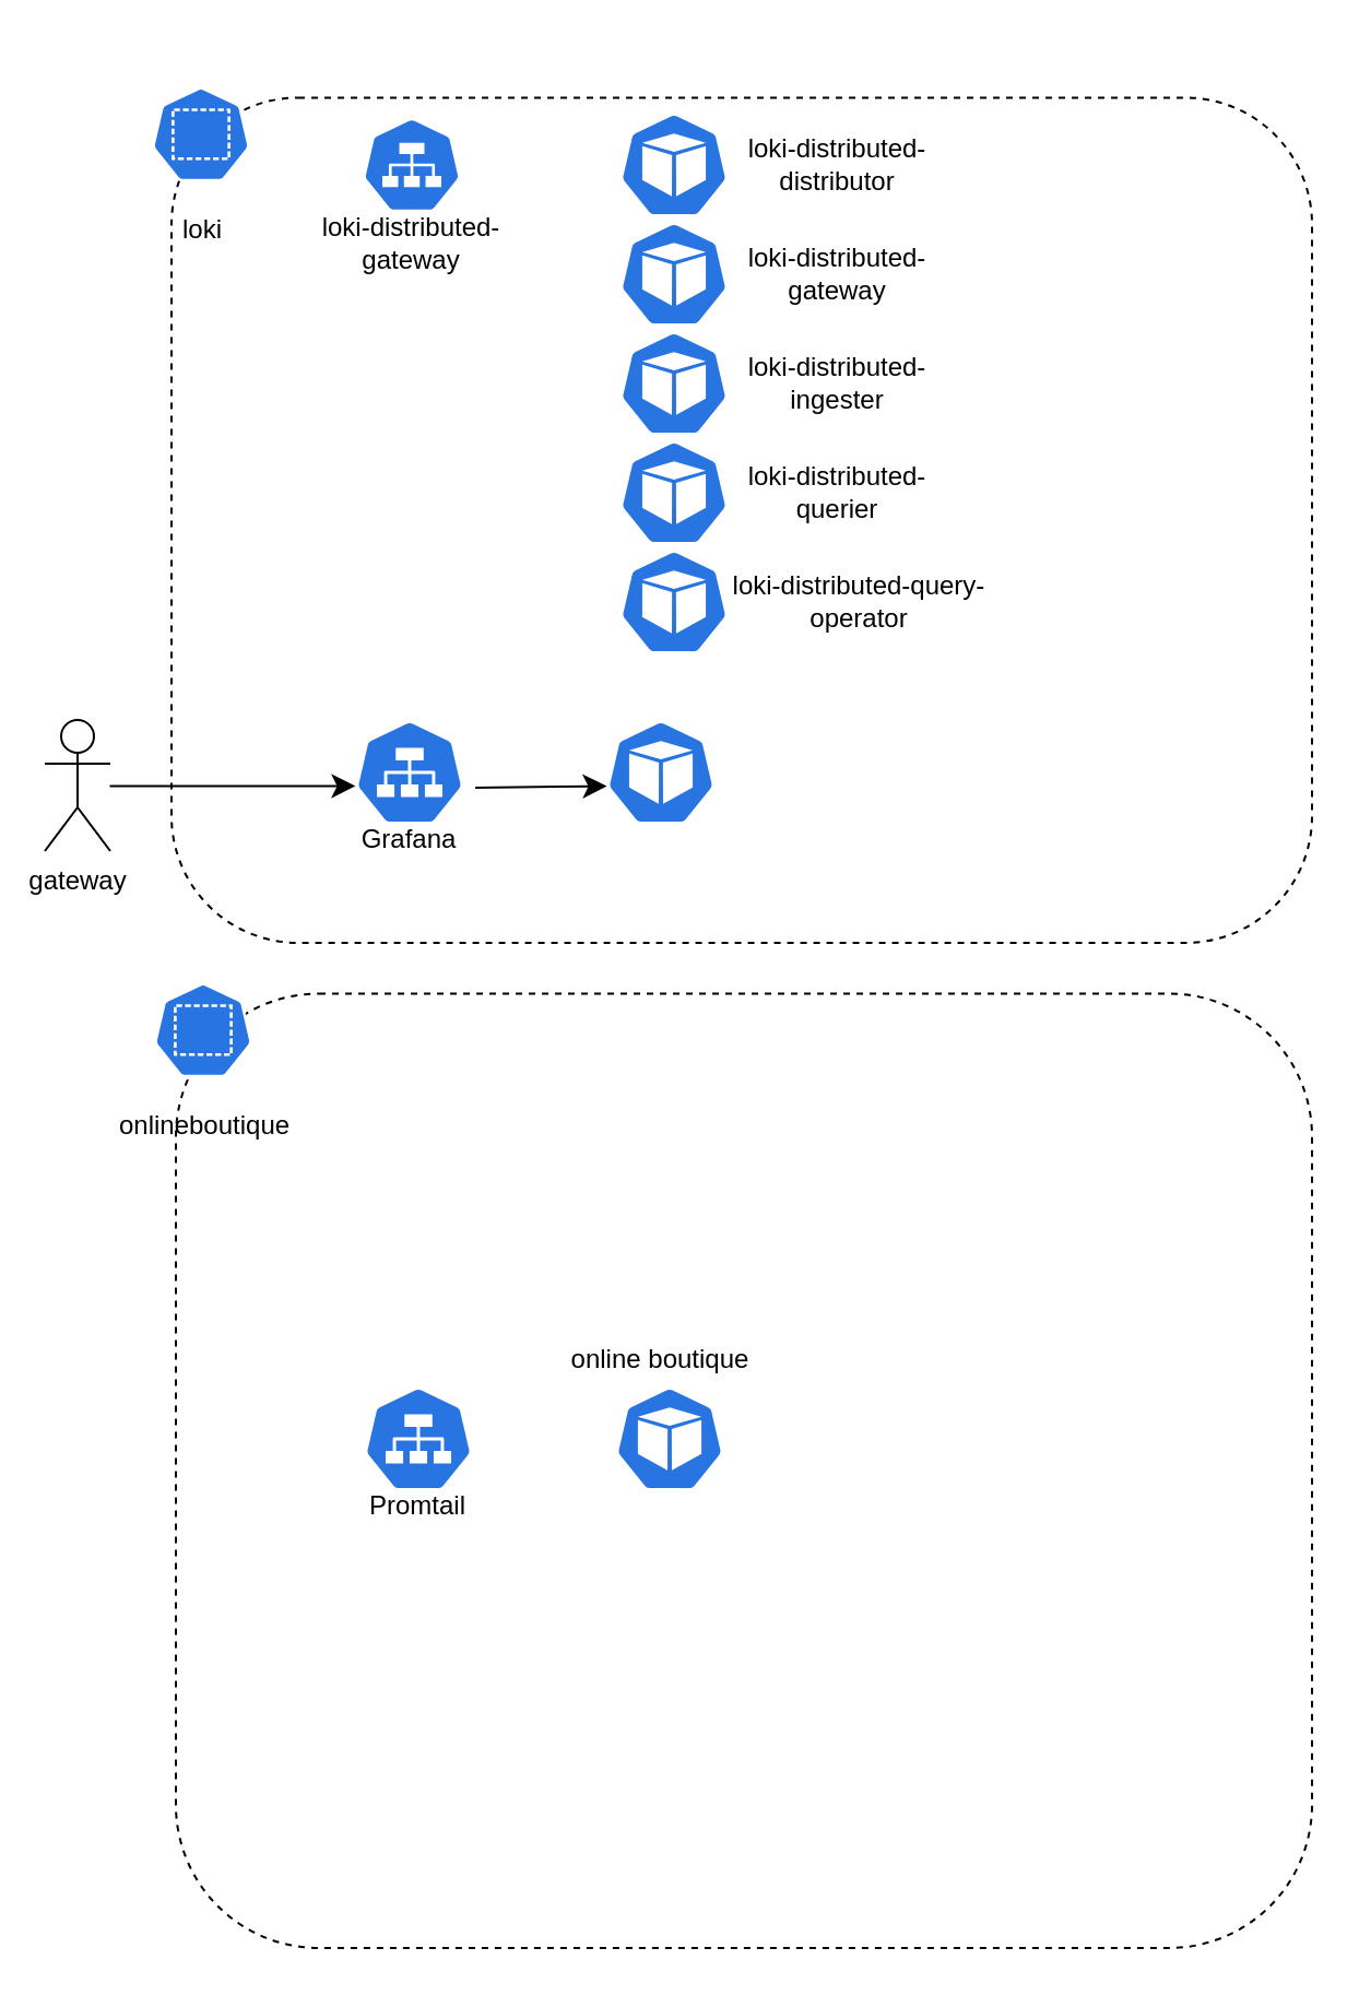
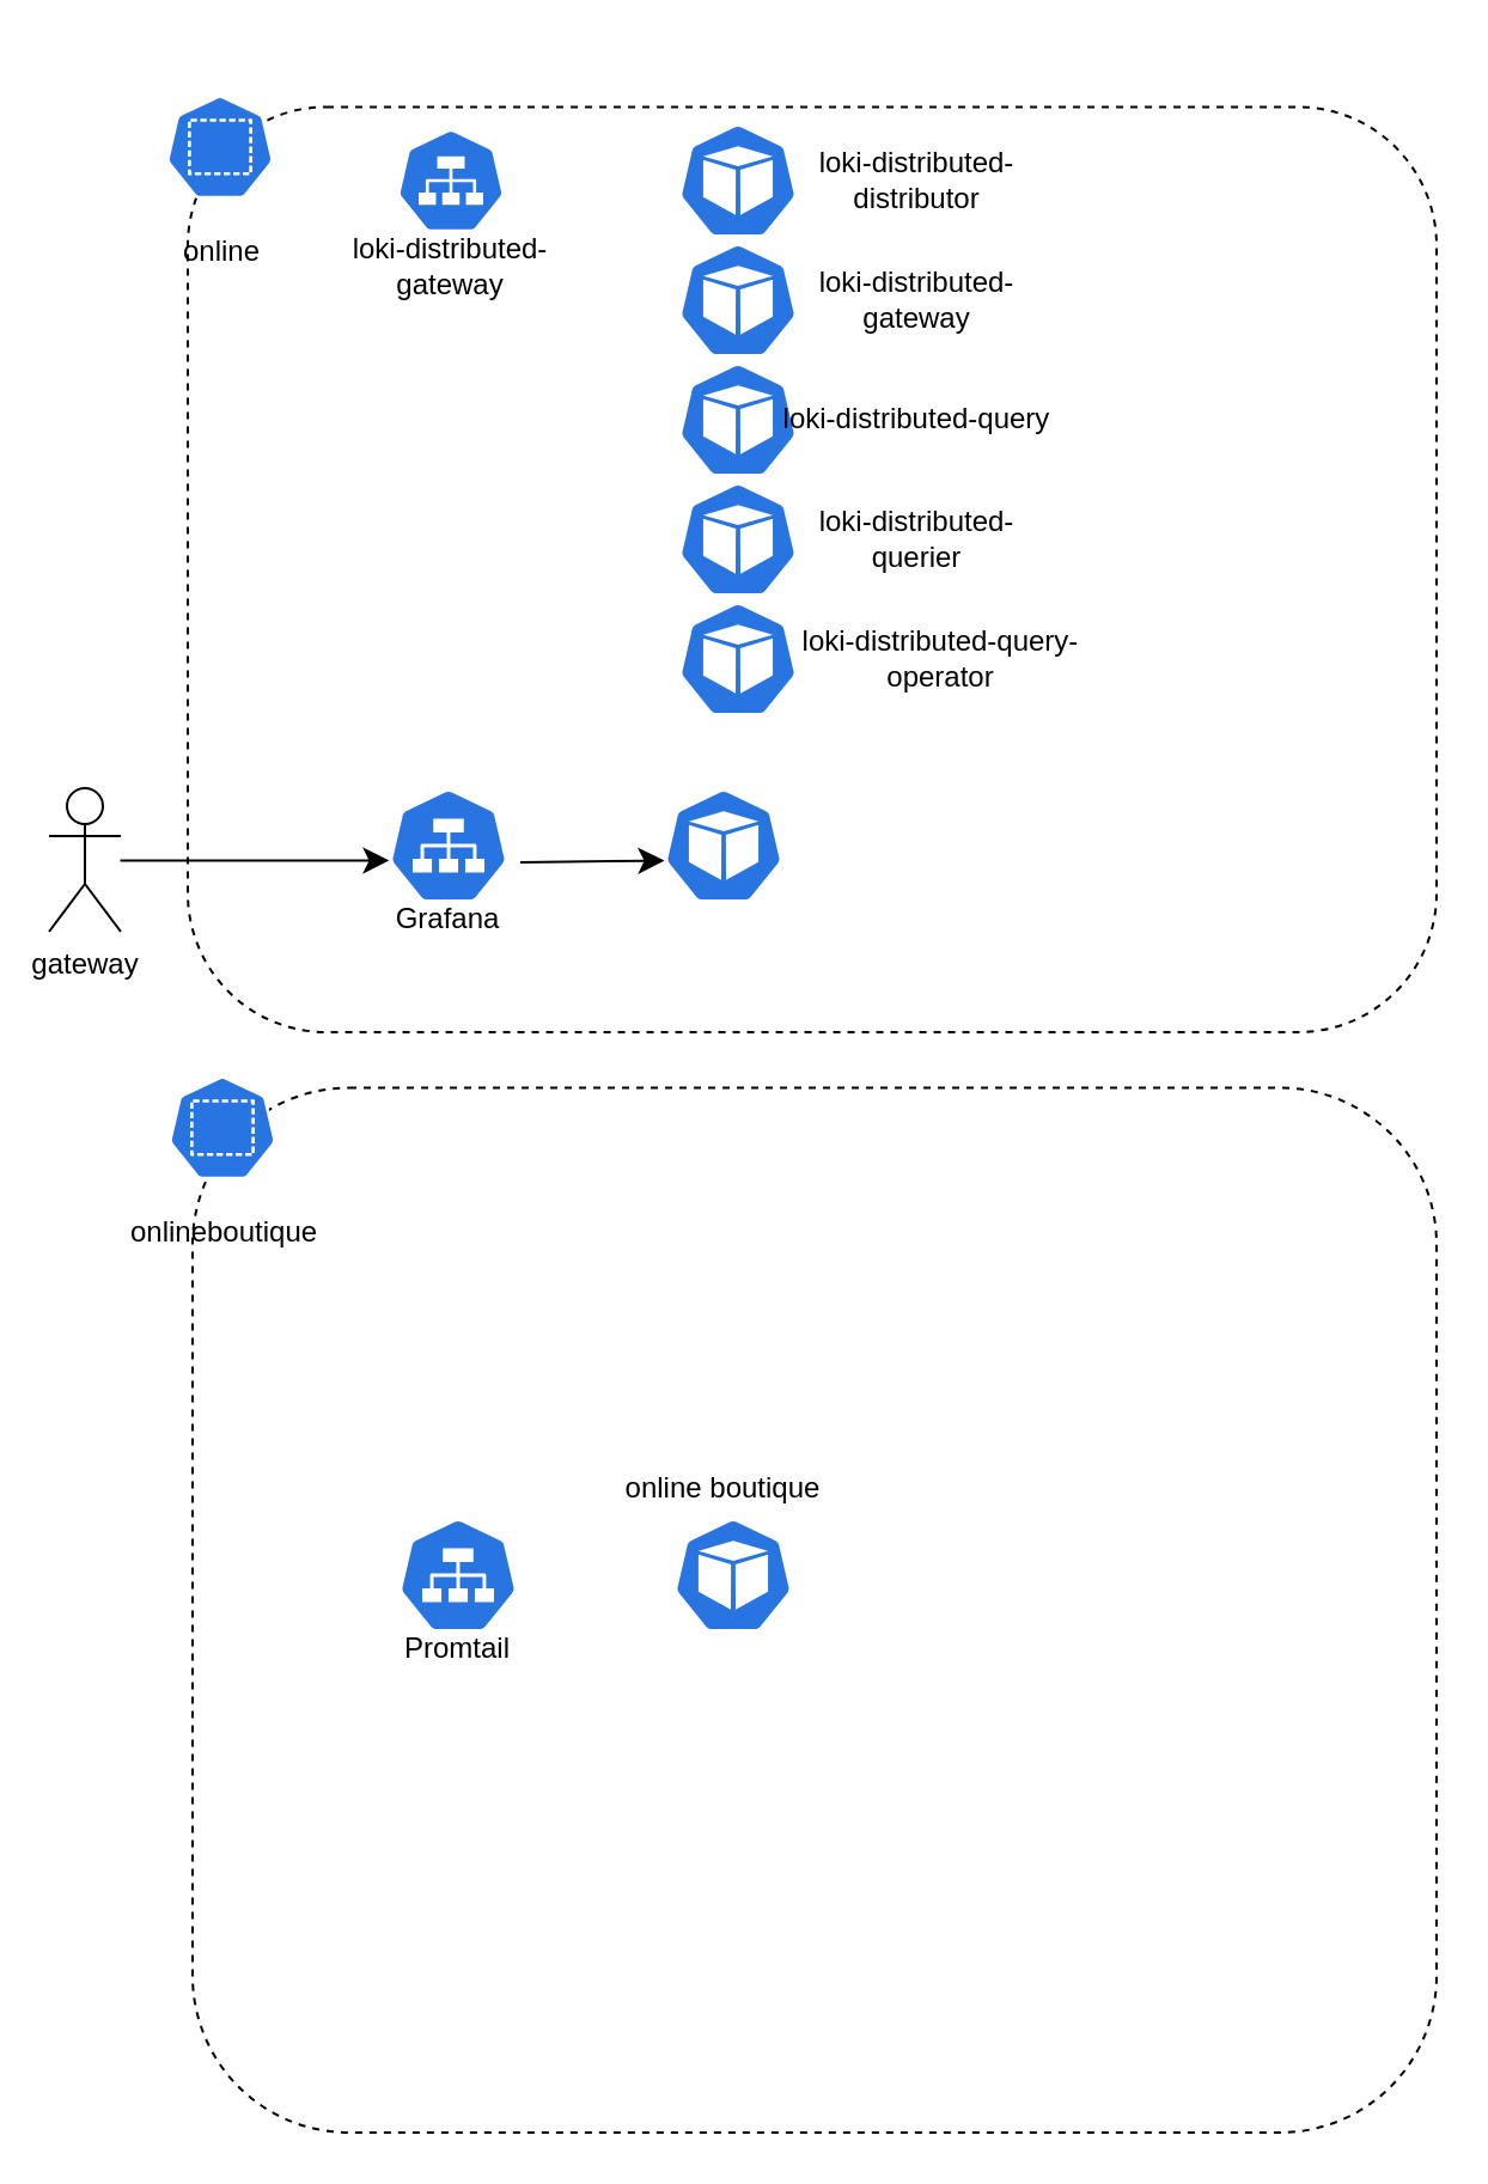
  <mxCell id="0" />
  <mxCell id="1" parent="0" />
  <mxCell id="2" value="" style="group" vertex="1" connectable="0" parent="1"><mxGeometry x="60" y="20.5" width="540" height="410.5" as="geometry" /></mxCell>
  <mxCell id="3" value="" style="rounded=1;whiteSpace=wrap;html=1;fillColor=none;dashed=1;" vertex="1" parent="2"><mxGeometry x="18" y="23.707" width="522" height="386.793" as="geometry" /></mxCell>
- <mxCell id="4" value="loki" style="sketch=0;html=1;dashed=0;whitespace=wrap;fillColor=#2875E2;strokeColor=#ffffff;points=[[0.005,0.63,0],[0.1,0.2,0],[0.9,0.2,0],[0.5,0,0],[0.995,0.63,0],[0.72,0.99,0],[0.5,1,0],[0.28,0.99,0]];verticalLabelPosition=bottom;align=center;verticalAlign=top;shape=mxgraph.kubernetes.icon;prIcon=ns" vertex="1" parent="2"><mxGeometry x="9" y="10.5" width="45" height="59.891" as="geometry" /></mxCell>
+ <mxCell id="4" value="online" style="sketch=0;html=1;dashed=0;whitespace=wrap;fillColor=#2875E2;strokeColor=#ffffff;points=[[0.005,0.63,0],[0.1,0.2,0],[0.9,0.2,0],[0.5,0,0],[0.995,0.63,0],[0.72,0.99,0],[0.5,1,0],[0.28,0.99,0]];verticalLabelPosition=bottom;align=center;verticalAlign=top;shape=mxgraph.kubernetes.icon;prIcon=ns" vertex="1" parent="2"><mxGeometry x="9" y="10.5" width="45" height="59.891" as="geometry" /></mxCell>
  <mxCell id="5" value="" style="group" vertex="1" connectable="0" parent="2"><mxGeometry x="74" y="30.5" width="108" height="75" as="geometry" /></mxCell>
  <mxCell id="6" value="loki-distributed-gateway" style="text;html=1;align=center;verticalAlign=middle;whiteSpace=wrap;rounded=0;" parent="5" vertex="1"><mxGeometry y="45" width="108" height="30" as="geometry" /></mxCell>
  <mxCell id="7" value="" style="sketch=0;html=1;dashed=0;whitespace=wrap;fillColor=#2875E2;strokeColor=#ffffff;points=[[0.005,0.63,0],[0.1,0.2,0],[0.9,0.2,0],[0.5,0,0],[0.995,0.63,0],[0.72,0.99,0],[0.5,1,0],[0.28,0.99,0]];verticalLabelPosition=bottom;align=center;verticalAlign=top;shape=mxgraph.kubernetes.icon;prIcon=svc" parent="5" vertex="1"><mxGeometry x="31.5" width="45" height="48" as="geometry" /></mxCell>
  <mxCell id="8" value="" style="group" parent="1" vertex="1" connectable="0"><mxGeometry x="157" y="329" width="60" height="70" as="geometry" /></mxCell>
  <mxCell id="9" value="Grafana" style="text;html=1;align=center;verticalAlign=middle;whiteSpace=wrap;rounded=0;" parent="8" vertex="1"><mxGeometry y="40" width="60" height="30" as="geometry" /></mxCell>
  <mxCell id="10" value="" style="sketch=0;html=1;dashed=0;whitespace=wrap;fillColor=#2875E2;strokeColor=#ffffff;points=[[0.005,0.63,0],[0.1,0.2,0],[0.9,0.2,0],[0.5,0,0],[0.995,0.63,0],[0.72,0.99,0],[0.5,1,0],[0.28,0.99,0]];verticalLabelPosition=bottom;align=center;verticalAlign=top;shape=mxgraph.kubernetes.icon;prIcon=svc" parent="8" vertex="1"><mxGeometry x="5" width="50" height="48" as="geometry" /></mxCell>
  <mxCell id="11" value="" style="edgeStyle=elbowEdgeStyle;elbow=horizontal;endArrow=classic;html=1;curved=0;rounded=0;endSize=8;startSize=8;entryX=0.005;entryY=0.63;entryDx=0;entryDy=0;entryPerimeter=0;" parent="1" target="14" edge="1"><mxGeometry width="50" height="50" relative="1" as="geometry"><mxPoint x="217" y="360" as="sourcePoint" /><mxPoint x="277.25" y="311.24" as="targetPoint" /><Array as="points"><mxPoint x="217" y="340" /></Array></mxGeometry></mxCell>
  <mxCell id="12" value="" style="edgeStyle=elbowEdgeStyle;elbow=horizontal;endArrow=classic;html=1;curved=0;rounded=0;endSize=8;startSize=8;exitX=0.995;exitY=0.63;exitDx=0;exitDy=0;exitPerimeter=0;entryX=0.005;entryY=0.63;entryDx=0;entryDy=0;entryPerimeter=0;" parent="1" edge="1" target="10"><mxGeometry width="50" height="50" relative="1" as="geometry"><mxPoint x="49.75" y="359.24" as="sourcePoint" /><mxPoint x="105.25" y="359.24" as="targetPoint" /><Array as="points"><mxPoint x="70" y="351" /></Array></mxGeometry></mxCell>
  <mxCell id="13" value="gateway" style="shape=umlActor;verticalLabelPosition=bottom;verticalAlign=top;html=1;outlineConnect=0;" parent="1" vertex="1"><mxGeometry x="20" y="329" width="30" height="60" as="geometry" /></mxCell>
  <mxCell id="14" value="" style="sketch=0;html=1;dashed=0;whitespace=wrap;fillColor=#2875E2;strokeColor=#ffffff;points=[[0.005,0.63,0],[0.1,0.2,0],[0.9,0.2,0],[0.5,0,0],[0.995,0.63,0],[0.72,0.99,0],[0.5,1,0],[0.28,0.99,0]];verticalLabelPosition=bottom;align=center;verticalAlign=top;shape=mxgraph.kubernetes.icon;prIcon=pod" parent="1" vertex="1"><mxGeometry x="277" y="329" width="50" height="48" as="geometry" /></mxCell>
  <mxCell id="15" value="" style="sketch=0;html=1;dashed=0;whitespace=wrap;fillColor=#2875E2;strokeColor=#ffffff;points=[[0.005,0.63,0],[0.1,0.2,0],[0.9,0.2,0],[0.5,0,0],[0.995,0.63,0],[0.72,0.99,0],[0.5,1,0],[0.28,0.99,0]];verticalLabelPosition=bottom;align=center;verticalAlign=top;shape=mxgraph.kubernetes.icon;prIcon=pod" vertex="1" parent="1"><mxGeometry x="281" y="634" width="50" height="48" as="geometry" /></mxCell>
  <mxCell id="16" value="" style="group" vertex="1" connectable="0" parent="1"><mxGeometry x="161" y="634" width="60" height="70" as="geometry" /></mxCell>
  <mxCell id="17" value="Promtail" style="text;html=1;align=center;verticalAlign=middle;whiteSpace=wrap;rounded=0;" vertex="1" parent="16"><mxGeometry y="40" width="60" height="30" as="geometry" /></mxCell>
  <mxCell id="18" value="" style="sketch=0;html=1;dashed=0;whitespace=wrap;fillColor=#2875E2;strokeColor=#ffffff;points=[[0.005,0.63,0],[0.1,0.2,0],[0.9,0.2,0],[0.5,0,0],[0.995,0.63,0],[0.72,0.99,0],[0.5,1,0],[0.28,0.99,0]];verticalLabelPosition=bottom;align=center;verticalAlign=top;shape=mxgraph.kubernetes.icon;prIcon=svc" vertex="1" parent="16"><mxGeometry x="5" width="50" height="48" as="geometry" /></mxCell>
  <mxCell id="19" value="" style="group" vertex="1" connectable="0" parent="1"><mxGeometry x="283" y="101" width="160" height="48" as="geometry" /></mxCell>
  <mxCell id="20" value="" style="sketch=0;html=1;dashed=0;whitespace=wrap;fillColor=#2875E2;strokeColor=#ffffff;points=[[0.005,0.63,0],[0.1,0.2,0],[0.9,0.2,0],[0.5,0,0],[0.995,0.63,0],[0.72,0.99,0],[0.5,1,0],[0.28,0.99,0]];verticalLabelPosition=bottom;align=center;verticalAlign=top;shape=mxgraph.kubernetes.icon;prIcon=pod" parent="19" vertex="1"><mxGeometry width="50" height="48" as="geometry" /></mxCell>
  <mxCell id="21" value="loki-distributed-gateway" style="text;html=1;align=center;verticalAlign=middle;whiteSpace=wrap;rounded=0;" vertex="1" parent="19"><mxGeometry x="40" y="9" width="120" height="30" as="geometry" /></mxCell>
  <mxCell id="22" value="" style="group" vertex="1" connectable="0" parent="1"><mxGeometry x="283" y="151" width="160" height="48" as="geometry" /></mxCell>
  <mxCell id="23" value="" style="sketch=0;html=1;dashed=0;whitespace=wrap;fillColor=#2875E2;strokeColor=#ffffff;points=[[0.005,0.63,0],[0.1,0.2,0],[0.9,0.2,0],[0.5,0,0],[0.995,0.63,0],[0.72,0.99,0],[0.5,1,0],[0.28,0.99,0]];verticalLabelPosition=bottom;align=center;verticalAlign=top;shape=mxgraph.kubernetes.icon;prIcon=pod" parent="22" vertex="1"><mxGeometry width="50" height="48" as="geometry" /></mxCell>
- <mxCell id="24" value="loki-distributed-ingester" style="text;html=1;align=center;verticalAlign=middle;whiteSpace=wrap;rounded=0;" vertex="1" parent="22"><mxGeometry x="40" y="9" width="120" height="30" as="geometry" /></mxCell>
+ <mxCell id="24" value="loki-distributed-query" style="text;html=1;align=center;verticalAlign=middle;whiteSpace=wrap;rounded=0;" vertex="1" parent="22"><mxGeometry x="40" y="9" width="120" height="30" as="geometry" /></mxCell>
  <mxCell id="25" value="" style="group" vertex="1" connectable="0" parent="1"><mxGeometry x="283" y="201" width="160" height="48" as="geometry" /></mxCell>
  <mxCell id="26" value="" style="sketch=0;html=1;dashed=0;whitespace=wrap;fillColor=#2875E2;strokeColor=#ffffff;points=[[0.005,0.63,0],[0.1,0.2,0],[0.9,0.2,0],[0.5,0,0],[0.995,0.63,0],[0.72,0.99,0],[0.5,1,0],[0.28,0.99,0]];verticalLabelPosition=bottom;align=center;verticalAlign=top;shape=mxgraph.kubernetes.icon;prIcon=pod" parent="25" vertex="1"><mxGeometry width="50" height="48" as="geometry" /></mxCell>
  <mxCell id="27" value="loki-distributed-querier" style="text;html=1;align=center;verticalAlign=middle;whiteSpace=wrap;rounded=0;" vertex="1" parent="25"><mxGeometry x="40" y="9" width="120" height="30" as="geometry" /></mxCell>
  <mxCell id="28" value="" style="group" vertex="1" connectable="0" parent="1"><mxGeometry x="283" y="251" width="160" height="48" as="geometry" /></mxCell>
  <mxCell id="29" value="" style="sketch=0;html=1;dashed=0;whitespace=wrap;fillColor=#2875E2;strokeColor=#ffffff;points=[[0.005,0.63,0],[0.1,0.2,0],[0.9,0.2,0],[0.5,0,0],[0.995,0.63,0],[0.72,0.99,0],[0.5,1,0],[0.28,0.99,0]];verticalLabelPosition=bottom;align=center;verticalAlign=top;shape=mxgraph.kubernetes.icon;prIcon=pod" vertex="1" parent="28"><mxGeometry width="50" height="48" as="geometry" /></mxCell>
  <mxCell id="30" value="loki-distributed-query-operator" style="text;html=1;align=center;verticalAlign=middle;whiteSpace=wrap;rounded=0;" vertex="1" parent="28"><mxGeometry x="50" y="9" width="120" height="30" as="geometry" /></mxCell>
  <mxCell id="31" value="" style="group" vertex="1" connectable="0" parent="1"><mxGeometry x="283" y="51" width="160" height="48" as="geometry" /></mxCell>
  <mxCell id="32" value="" style="sketch=0;html=1;dashed=0;whitespace=wrap;fillColor=#2875E2;strokeColor=#ffffff;points=[[0.005,0.63,0],[0.1,0.2,0],[0.9,0.2,0],[0.5,0,0],[0.995,0.63,0],[0.72,0.99,0],[0.5,1,0],[0.28,0.99,0]];verticalLabelPosition=bottom;align=center;verticalAlign=top;shape=mxgraph.kubernetes.icon;prIcon=pod" vertex="1" parent="31"><mxGeometry width="50" height="48" as="geometry" /></mxCell>
  <mxCell id="33" value="loki-distributed-distributor" style="text;html=1;align=center;verticalAlign=middle;whiteSpace=wrap;rounded=0;" vertex="1" parent="31"><mxGeometry x="40" y="9" width="120" height="30" as="geometry" /></mxCell>
  <mxCell id="34" value="online boutique" style="shape=image;verticalLabelPosition=bottom;labelBackgroundColor=default;verticalAlign=top;aspect=fixed;imageAspect=0;image=https://github.com/GoogleCloudPlatform/microservices-demo/raw/main/docs/img/architecture-diagram.png;" vertex="1" parent="1"><mxGeometry x="168.37" y="461" width="267.27" height="147" as="geometry" /></mxCell>
  <mxCell id="35" value="" style="group" vertex="1" connectable="0" parent="1"><mxGeometry x="60" y="441" width="540" height="450" as="geometry" /></mxCell>
  <mxCell id="36" value="" style="rounded=1;whiteSpace=wrap;html=1;fillColor=none;dashed=1;" vertex="1" parent="35"><mxGeometry x="20" y="13.21" width="520" height="436.79" as="geometry" /></mxCell>
  <mxCell id="37" value="onlineboutique" style="sketch=0;html=1;dashed=0;whitespace=wrap;fillColor=#2875E2;strokeColor=#ffffff;points=[[0.005,0.63,0],[0.1,0.2,0],[0.9,0.2,0],[0.5,0,0],[0.995,0.63,0],[0.72,0.99,0],[0.5,1,0],[0.28,0.99,0]];verticalLabelPosition=bottom;align=center;verticalAlign=top;shape=mxgraph.kubernetes.icon;prIcon=ns" vertex="1" parent="35"><mxGeometry x="10" width="45" height="59.891" as="geometry" /></mxCell>
